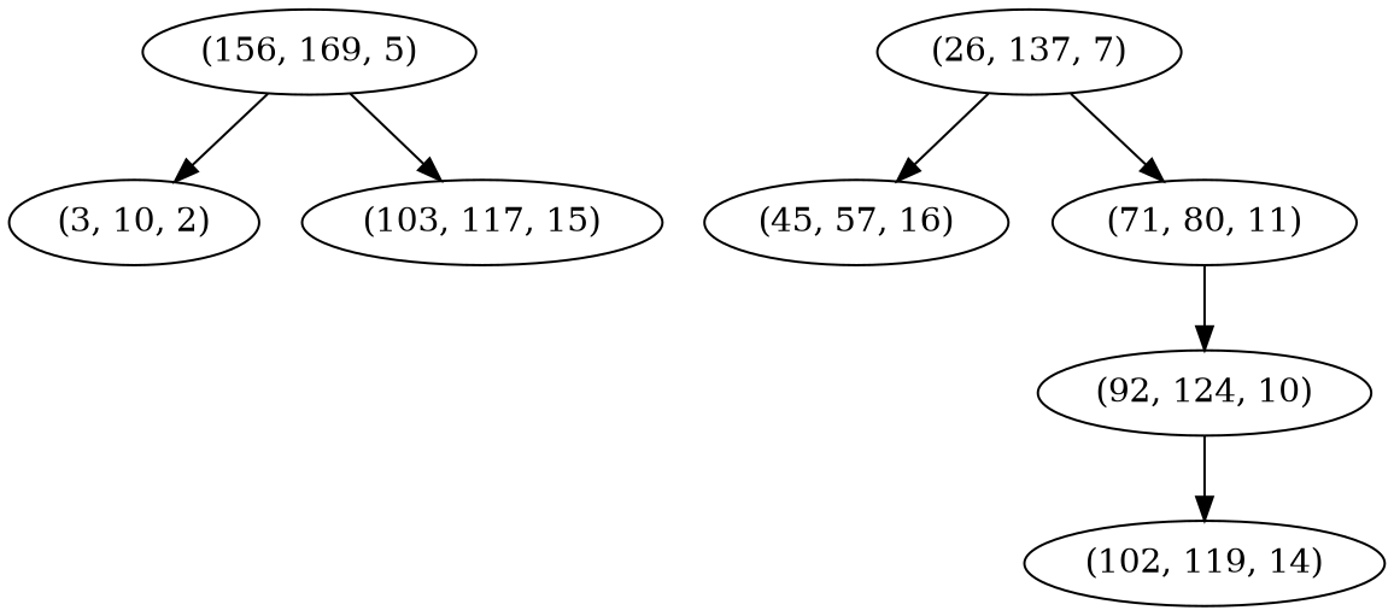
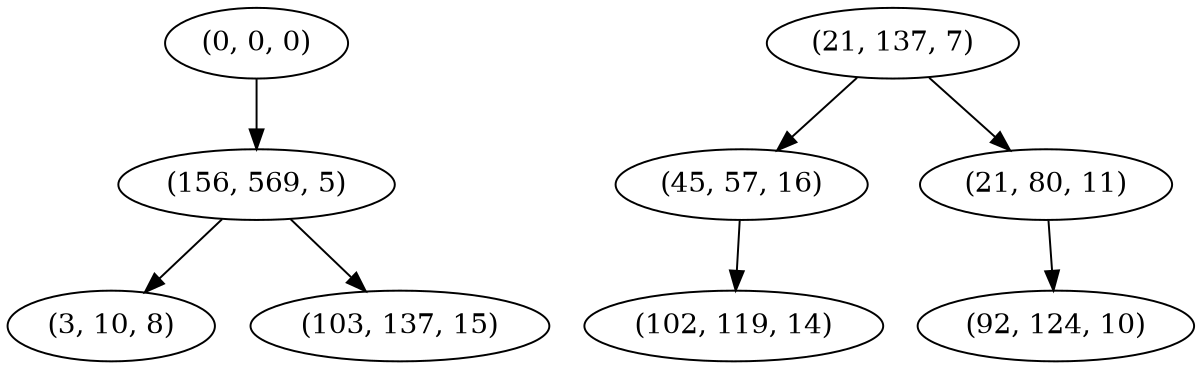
  digraph {
-   "(156, 169, 5)"
-   "(26, 137, 7)"
+   "(0, 0, 0)"
+   "(156, 169, 5)" [label="(156, 569, 5)"]
+   "(26, 137, 7)" [label="(21, 137, 7)"]
    "(45, 57, 16)"
-   "(71, 80, 11)"
-   "(3, 10, 2)"
-   "(103, 117, 15)"
+   "(71, 80, 11)" [label="(21, 80, 11)"]
+   "(3, 10, 2)" [label="(3, 10, 8)"]
+   "(103, 117, 15)" [label="(103, 137, 15)"]
    "(92, 124, 10)"
    "(102, 119, 14)"
+   "(0, 0, 0)" -> "(156, 169, 5)"
    "(156, 169, 5)" -> "(3, 10, 2)"
    "(156, 169, 5)" -> "(103, 117, 15)"
    "(26, 137, 7)" -> "(45, 57, 16)"
    "(26, 137, 7)" -> "(71, 80, 11)"
    "(71, 80, 11)" -> "(92, 124, 10)"
-   "(92, 124, 10)" -> "(102, 119, 14)"
+   "(45, 57, 16)" -> "(102, 119, 14)"
  }
